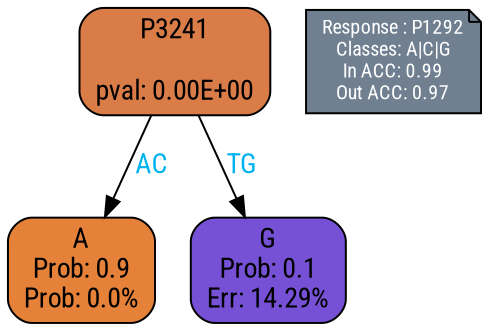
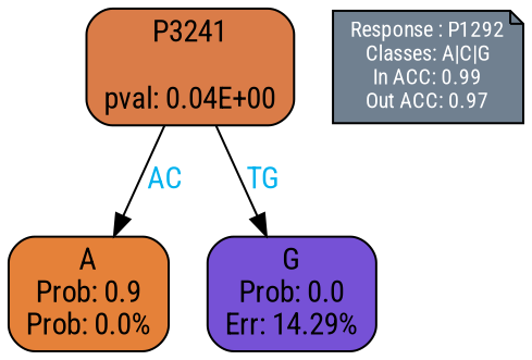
  digraph {
    fontname="Roboto Condensed"
    ranksep=equally
    splines=polylines
    node [color=black fontname="Roboto Condensed" shape=box style="filled, rounded"]
    edge [fontcolor=deepskyblue2 fontname="Roboto Condensed"]
    n1 [fillcolor="#e58139" label="A\nProb: 0.9\nProb: 0.0%"]
-   n2 [fillcolor="#7651d6" label="G\nProb: 0.1\nErr: 14.29%"]
+   n2 [fillcolor="#7651d6" label="G\nProb: 0.0\nErr: 14.29%"]
    n3 [align=left fillcolor=slategray fontcolor=white fontsize=10 label="Response : P1292\nClasses: A|C|G\nIn ACC: 0.99\nOut ACC: 0.97\n" shape=note style=filled]
-   n4 [fillcolor="#da7c48" label="P3241\n\npval: 0.00E+00"]
+   n4 [fillcolor="#da7c48" label="P3241\n\npval: 0.04E+00"]
    subgraph sub_1 {
      rank=same
      n1
      n2
    }
    subgraph sub_2 {
      rank=same
      n3
      n4
    }
    n4 -> n1 [label=AC]
    n4 -> n2 [label=TG]
  }
